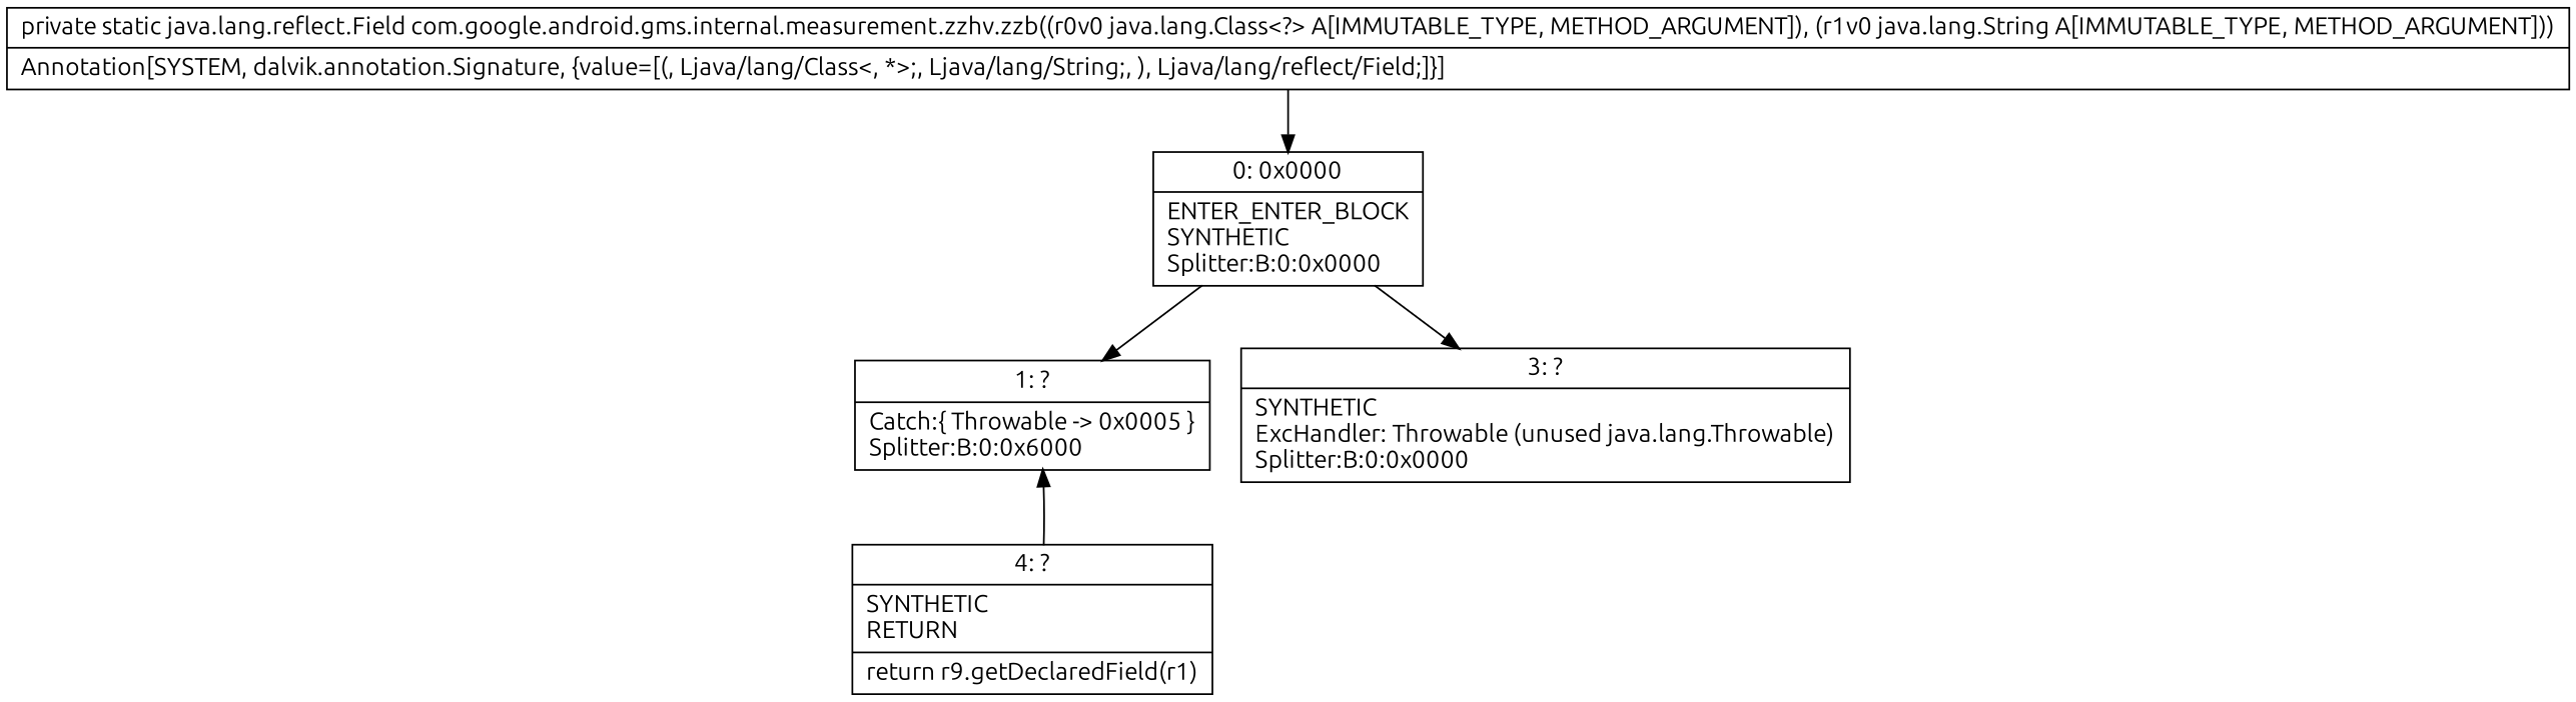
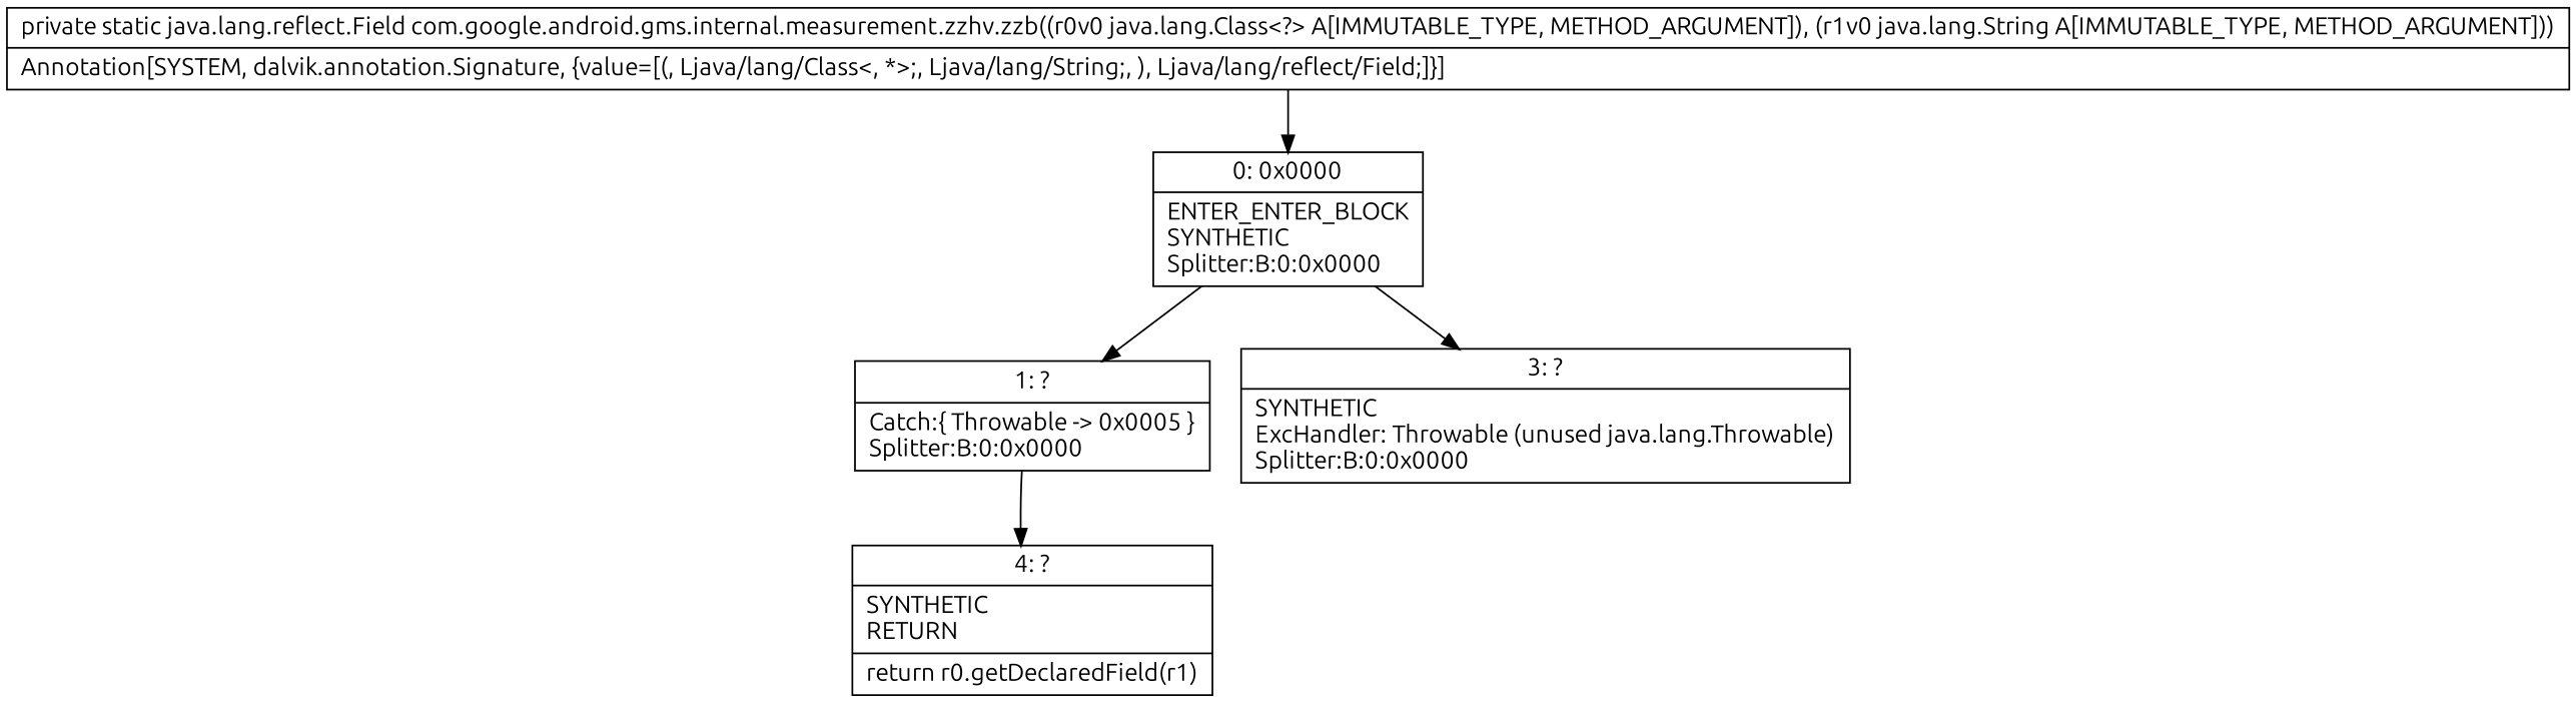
  digraph {
    fontname=Ubuntu
    node [fontname=Ubuntu shape=record]
    edge [fontname=Ubuntu]
    n1 [label="{0\:\ 0x0000|ENTER_ENTER_BLOCK\lSYNTHETIC\lSplitter:B:0:0x0000\l}"]
-   n2 [label="{1\:\ ?|Catch:\{ Throwable \-\> 0x0005 \}\lSplitter:B:0:0x6000\l}"]
+   n2 [label="{1\:\ ?|Catch:\{ Throwable \-\> 0x0005 \}\lSplitter:B:0:0x0000\l}"]
    n3 [label="{3\:\ ?|SYNTHETIC\lExcHandler: Throwable (unused java.lang.Throwable)\lSplitter:B:0:0x0000\l}"]
-   n4 [label="{4\:\ ?|SYNTHETIC\lRETURN\l|return r9.getDeclaredField(r1)\l}"]
+   n4 [label="{4\:\ ?|SYNTHETIC\lRETURN\l|return r0.getDeclaredField(r1)\l}"]
    n5 [label="{private static java.lang.reflect.Field com.google.android.gms.internal.measurement.zzhv.zzb((r0v0 java.lang.Class\<?\> A[IMMUTABLE_TYPE, METHOD_ARGUMENT]), (r1v0 java.lang.String A[IMMUTABLE_TYPE, METHOD_ARGUMENT]))  | Annotation[SYSTEM, dalvik.annotation.Signature, \{value=[(, Ljava\/lang\/Class\<, *\>;, Ljava\/lang\/String;, ), Ljava\/lang\/reflect\/Field;]\}]\l}"]
    n1 -> n2
    n1 -> n3
-   n4 -> n2
+   n2 -> n4
    n5 -> n1
  }
